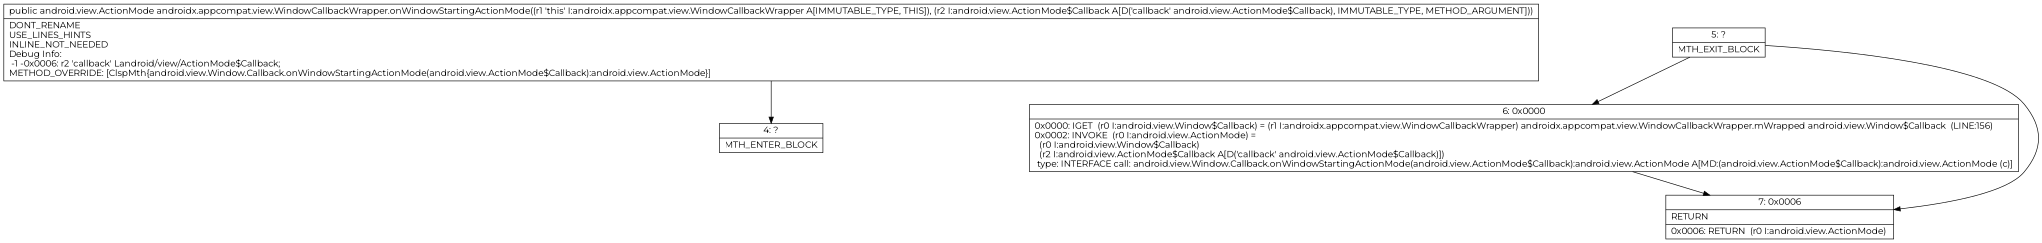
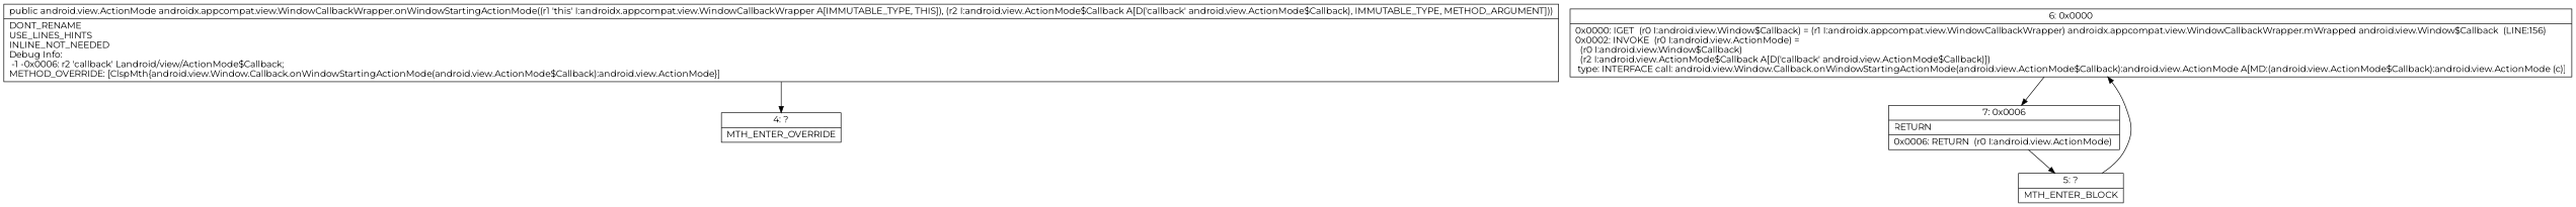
  digraph {
    fontname=Montserrat
    node [fontname=Montserrat shape=record]
    edge [fontname=Montserrat]
-   n1 [label="{4\:\ ?|MTH_ENTER_BLOCK\l}"]
+   n1 [label="{4\:\ ?|MTH_ENTER_OVERRIDE\l}"]
    n2 [label="{6\:\ 0x0000|0x0000: IGET  (r0 I:android.view.Window$Callback) = (r1 I:androidx.appcompat.view.WindowCallbackWrapper) androidx.appcompat.view.WindowCallbackWrapper.mWrapped android.view.Window$Callback  (LINE:156)\l0x0002: INVOKE  (r0 I:android.view.ActionMode) = \l  (r0 I:android.view.Window$Callback)\l  (r2 I:android.view.ActionMode$Callback A[D('callback' android.view.ActionMode$Callback)])\l type: INTERFACE call: android.view.Window.Callback.onWindowStartingActionMode(android.view.ActionMode$Callback):android.view.ActionMode A[MD:(android.view.ActionMode$Callback):android.view.ActionMode (c)]\l}"]
    n3 [label="{7\:\ 0x0006|RETURN\l|0x0006: RETURN  (r0 I:android.view.ActionMode) \l}"]
-   n4 [label="{5\:\ ?|MTH_EXIT_BLOCK\l}"]
+   n4 [label="{5\:\ ?|MTH_ENTER_BLOCK\l}"]
    n5 [label="{public android.view.ActionMode androidx.appcompat.view.WindowCallbackWrapper.onWindowStartingActionMode((r1 'this' I:androidx.appcompat.view.WindowCallbackWrapper A[IMMUTABLE_TYPE, THIS]), (r2 I:android.view.ActionMode$Callback A[D('callback' android.view.ActionMode$Callback), IMMUTABLE_TYPE, METHOD_ARGUMENT]))  | DONT_RENAME\lUSE_LINES_HINTS\lINLINE_NOT_NEEDED\lDebug Info:\l  \-1 \-0x0006: r2 'callback' Landroid\/view\/ActionMode$Callback;\lMETHOD_OVERRIDE: [ClspMth\{android.view.Window.Callback.onWindowStartingActionMode(android.view.ActionMode$Callback):android.view.ActionMode\}]\l}"]
    n2 -> n3
-   n4 -> n3
+   n3 -> n4
    n4 -> n2
    n5 -> n1
  }
